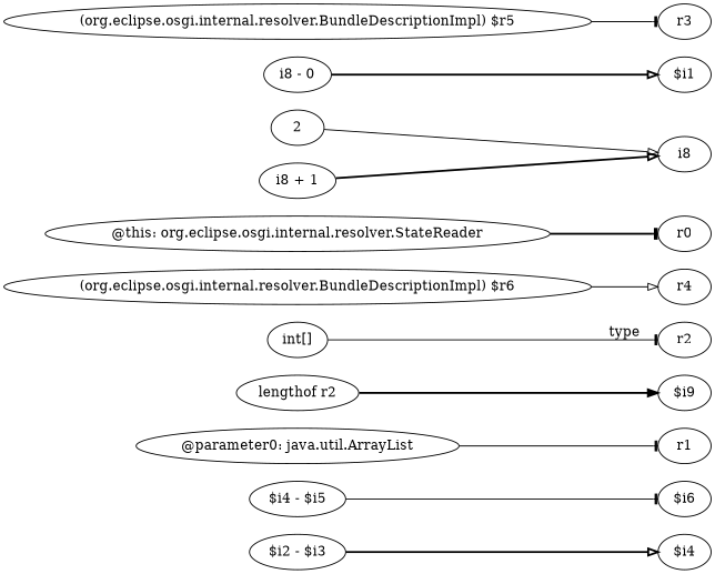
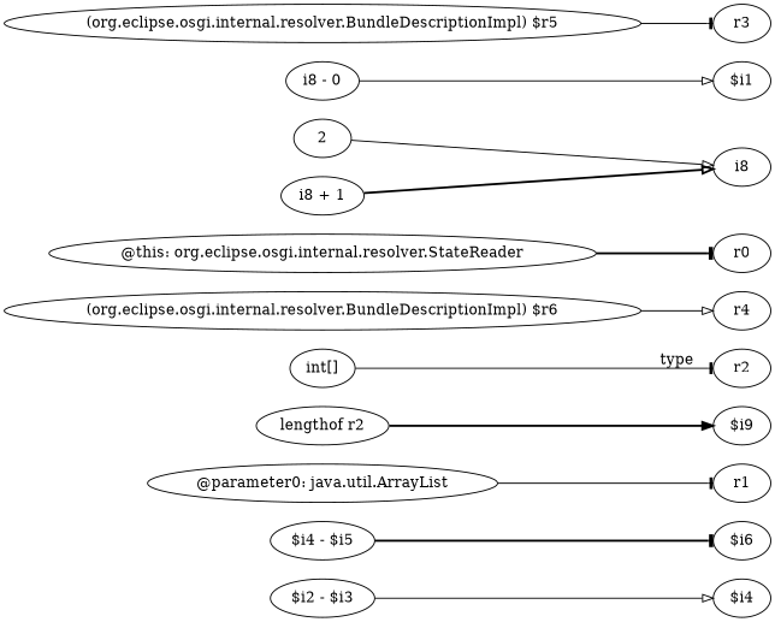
  digraph {
    rankdir=LR
    edge [arrowhead=onormal style=solid]
    n1 [label="$i2 - $i3"]
    n2 [label="$i4"]
    n3 [label="$i4 - $i5"]
    n4 [label="$i6"]
    n5 [label="@parameter0: java.util.ArrayList"]
    n6 [label=r1]
    n7 [label="lengthof r2"]
    n8 [label="$i9"]
    n9 [label="int[]"]
    n10 [label=r2]
    n11 [label="(org.eclipse.osgi.internal.resolver.BundleDescriptionImpl) $r6"]
    n12 [label=r4]
    n13 [label="@this: org.eclipse.osgi.internal.resolver.StateReader"]
    n14 [label=r0]
    n15 [label=2]
    n16 [label=i8]
    n17 [label="i8 - 0"]
    n18 [label="$i1"]
    n19 [label="(org.eclipse.osgi.internal.resolver.BundleDescriptionImpl) $r5"]
    n20 [label=r3]
    n21 [label="i8 + 1"]
-   n1 -> n2 [style=bold]
-   n3 -> n4 [arrowhead=tee]
+   n1 -> n2
+   n3 -> n4 [arrowhead=tee style=bold]
    n5 -> n6 [arrowhead=tee]
    n7 -> n8 [arrowhead=normal style=bold]
    n9 -> n10 [arrowhead=tee label=type]
    n11 -> n12
    n13 -> n14 [arrowhead=tee style=bold]
    n15 -> n16
-   n17 -> n18 [style=bold]
+   n17 -> n18
    n19 -> n20 [arrowhead=tee]
    n21 -> n16 [style=bold]
  }
